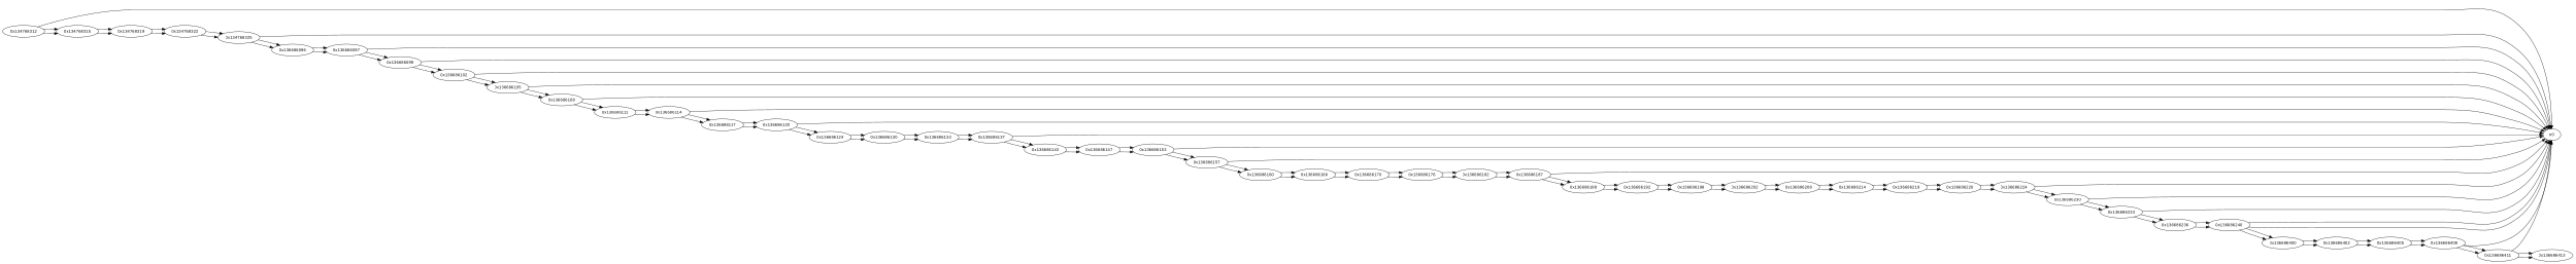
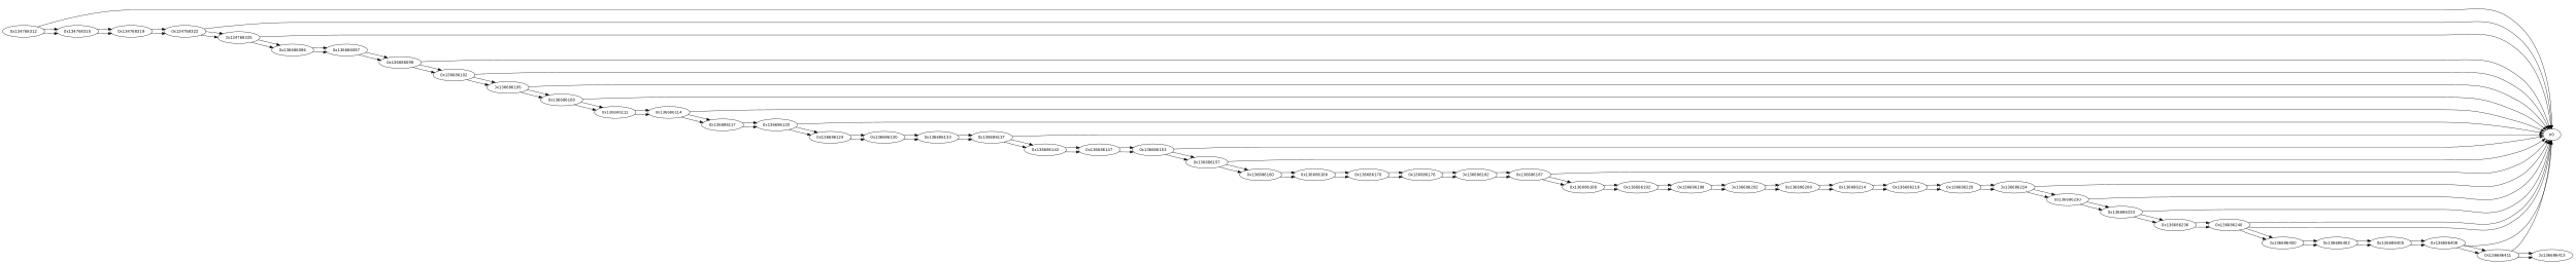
  digraph {
    fontname="Liberation Sans"
    rankdir=LR
    node [fontname="Liberation Sans"]
    edge [fontname="Liberation Sans"]
    n2 [label="0x134768312"]
    n3 [label="0x134768315"]
    n0
    n4 [label="0x134768319"]
    n5 [label="0x134768322"]
    n6 [label="0x134768325"]
    n7 [label="0x136686096"]
    n8 [label="0x136686097"]
    n9 [label="0x136686099"]
    n10 [label="0x136686102"]
    n11 [label="0x136686105"]
    n12 [label="0x136686108"]
    n13 [label="0x136686111"]
    n14 [label="0x136686114"]
    n15 [label="0x136686117"]
    n16 [label="0x136686120"]
    n17 [label="0x136686124"]
    n18 [label="0x136686130"]
    n19 [label="0x136686133"]
    n20 [label="0x136686137"]
    n21 [label="0x136686143"]
    n22 [label="0x136686147"]
    n23 [label="0x136686153"]
    n24 [label="0x136686157"]
    n25 [label="0x136686160"]
    n26 [label="0x136686166"]
    n27 [label="0x136686170"]
    n28 [label="0x136686176"]
    n29 [label="0x136686182"]
    n30 [label="0x136686187"]
    n31 [label="0x136686188"]
    n32 [label="0x136686192"]
    n33 [label="0x136686198"]
    n34 [label="0x136686202"]
    n35 [label="0x136686208"]
    n36 [label="0x136686214"]
    n37 [label="0x136686219"]
    n38 [label="0x136686220"]
    n39 [label="0x136686224"]
    n40 [label="0x136686230"]
    n41 [label="0x136686233"]
    n42 [label="0x136686236"]
    n43 [label="0x136686240"]
    n44 [label="0x136686400"]
    n45 [label="0x136686402"]
    n46 [label="0x136686405"]
    n47 [label="0x136686408"]
    n48 [label="0x136686411"]
    n49 [label="0x136686413"]
    n2 -> n3
    n2 -> n3
    n2 -> n0
    n3 -> n4
    n3 -> n4
    n4 -> n5
    n4 -> n5
    n5 -> n6
    n5 -> n6
    n6 -> n0
    n6 -> n7
    n6 -> n7
    n7 -> n8
    n7 -> n8
-   n8 -> n0
+   n5 -> n0
    n8 -> n9
    n8 -> n9
    n9 -> n0
    n9 -> n10
    n9 -> n10
    n10 -> n0
    n10 -> n11
    n10 -> n11
    n11 -> n0
    n11 -> n12
    n11 -> n12
    n12 -> n0
    n12 -> n13
    n12 -> n13
    n13 -> n14
    n13 -> n14
    n14 -> n0
    n14 -> n15
    n14 -> n15
    n15 -> n16
    n15 -> n16
    n16 -> n0
    n16 -> n17
    n16 -> n17
    n17 -> n18
    n17 -> n18
    n18 -> n19
    n18 -> n19
    n19 -> n20
    n19 -> n20
    n20 -> n0
    n20 -> n21
    n20 -> n21
    n21 -> n22
    n21 -> n22
    n22 -> n23
    n22 -> n23
    n23 -> n0
    n23 -> n24
    n23 -> n24
    n24 -> n0
    n24 -> n25
    n24 -> n25
    n25 -> n26
    n25 -> n26
    n26 -> n27
    n26 -> n27
    n27 -> n28
    n27 -> n28
    n28 -> n29
    n28 -> n29
    n29 -> n30
    n29 -> n30
    n30 -> n0
    n30 -> n31
    n30 -> n31
    n31 -> n32
    n31 -> n32
    n32 -> n33
    n32 -> n33
    n33 -> n34
    n33 -> n34
    n34 -> n35
    n34 -> n35
    n35 -> n36
    n35 -> n36
    n36 -> n37
    n36 -> n37
    n37 -> n38
    n37 -> n38
    n38 -> n39
    n38 -> n39
    n39 -> n0
    n39 -> n40
    n39 -> n40
    n40 -> n0
    n40 -> n41
    n40 -> n41
    n41 -> n0
    n41 -> n42
    n41 -> n42
    n42 -> n43
    n42 -> n43
    n43 -> n0
    n43 -> n0
    n43 -> n44
    n43 -> n44
    n44 -> n45
    n44 -> n45
    n45 -> n46
    n45 -> n46
    n46 -> n47
    n46 -> n47
    n47 -> n0
    n47 -> n48
    n47 -> n48
    n48 -> n0
    n48 -> n49
    n48 -> n49
  }
